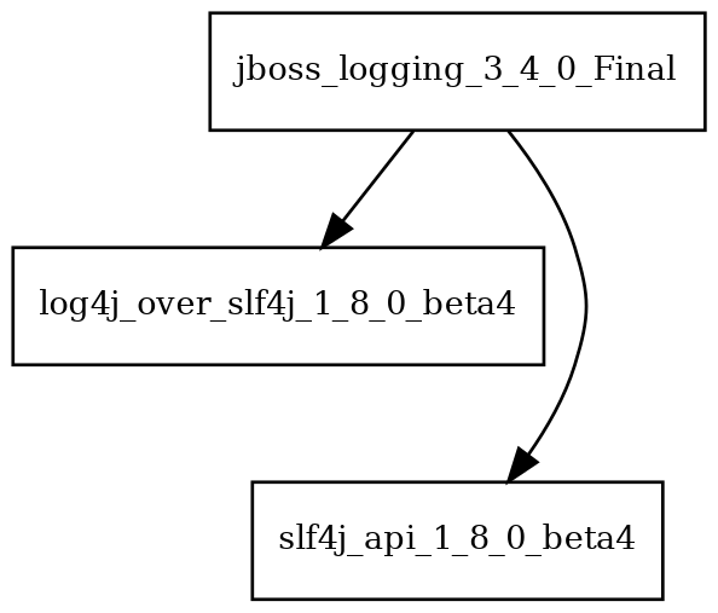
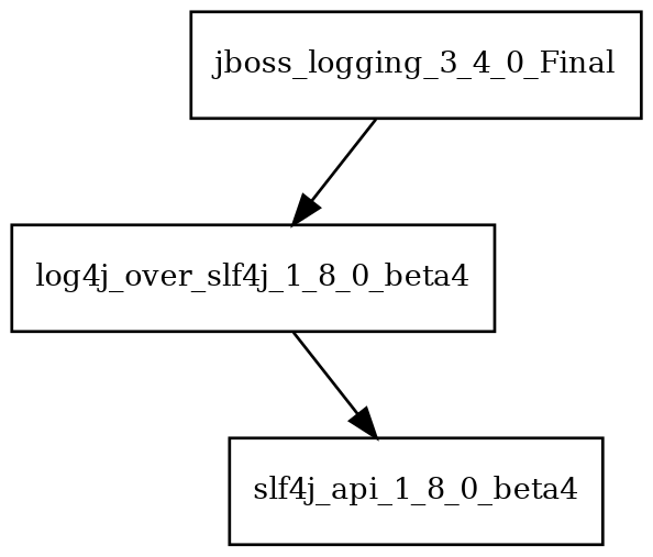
  digraph {
    node [fontsize=10.0 shape=box]
    jboss_logging_3_4_0_Final
    log4j_over_slf4j_1_8_0_beta4
    slf4j_api_1_8_0_beta4
    jboss_logging_3_4_0_Final -> log4j_over_slf4j_1_8_0_beta4
-   jboss_logging_3_4_0_Final -> slf4j_api_1_8_0_beta4
+   log4j_over_slf4j_1_8_0_beta4 -> slf4j_api_1_8_0_beta4
  }
